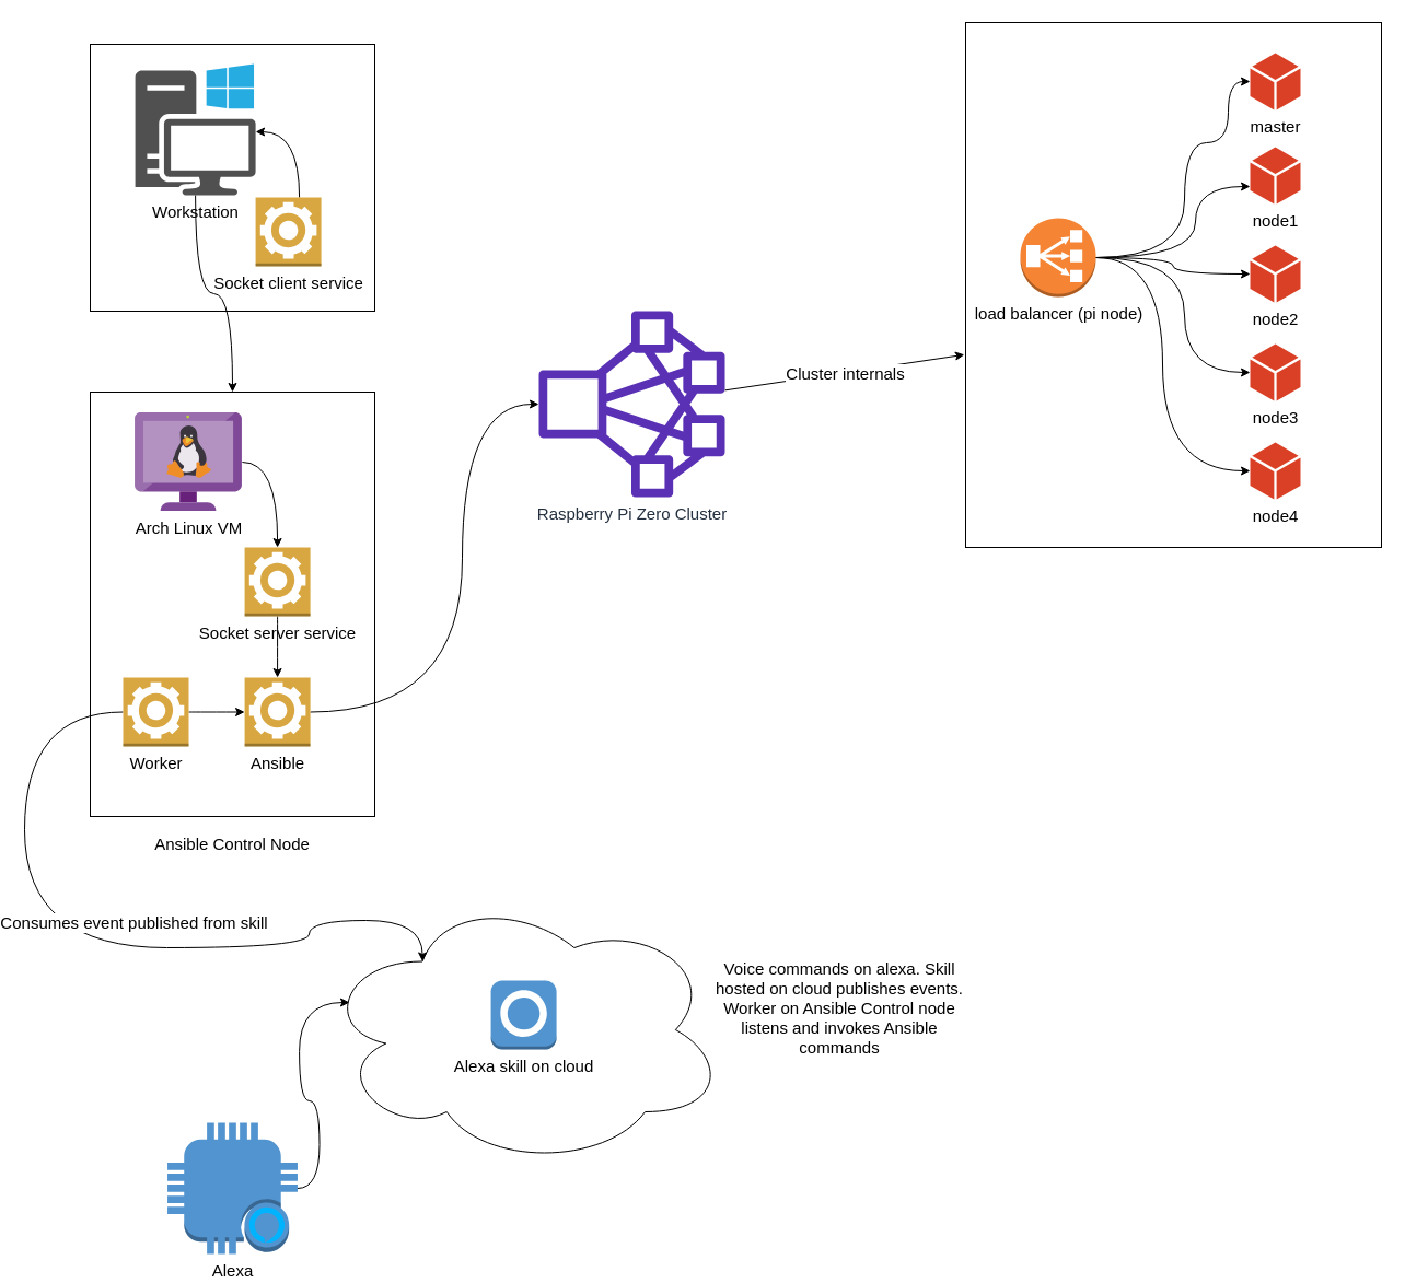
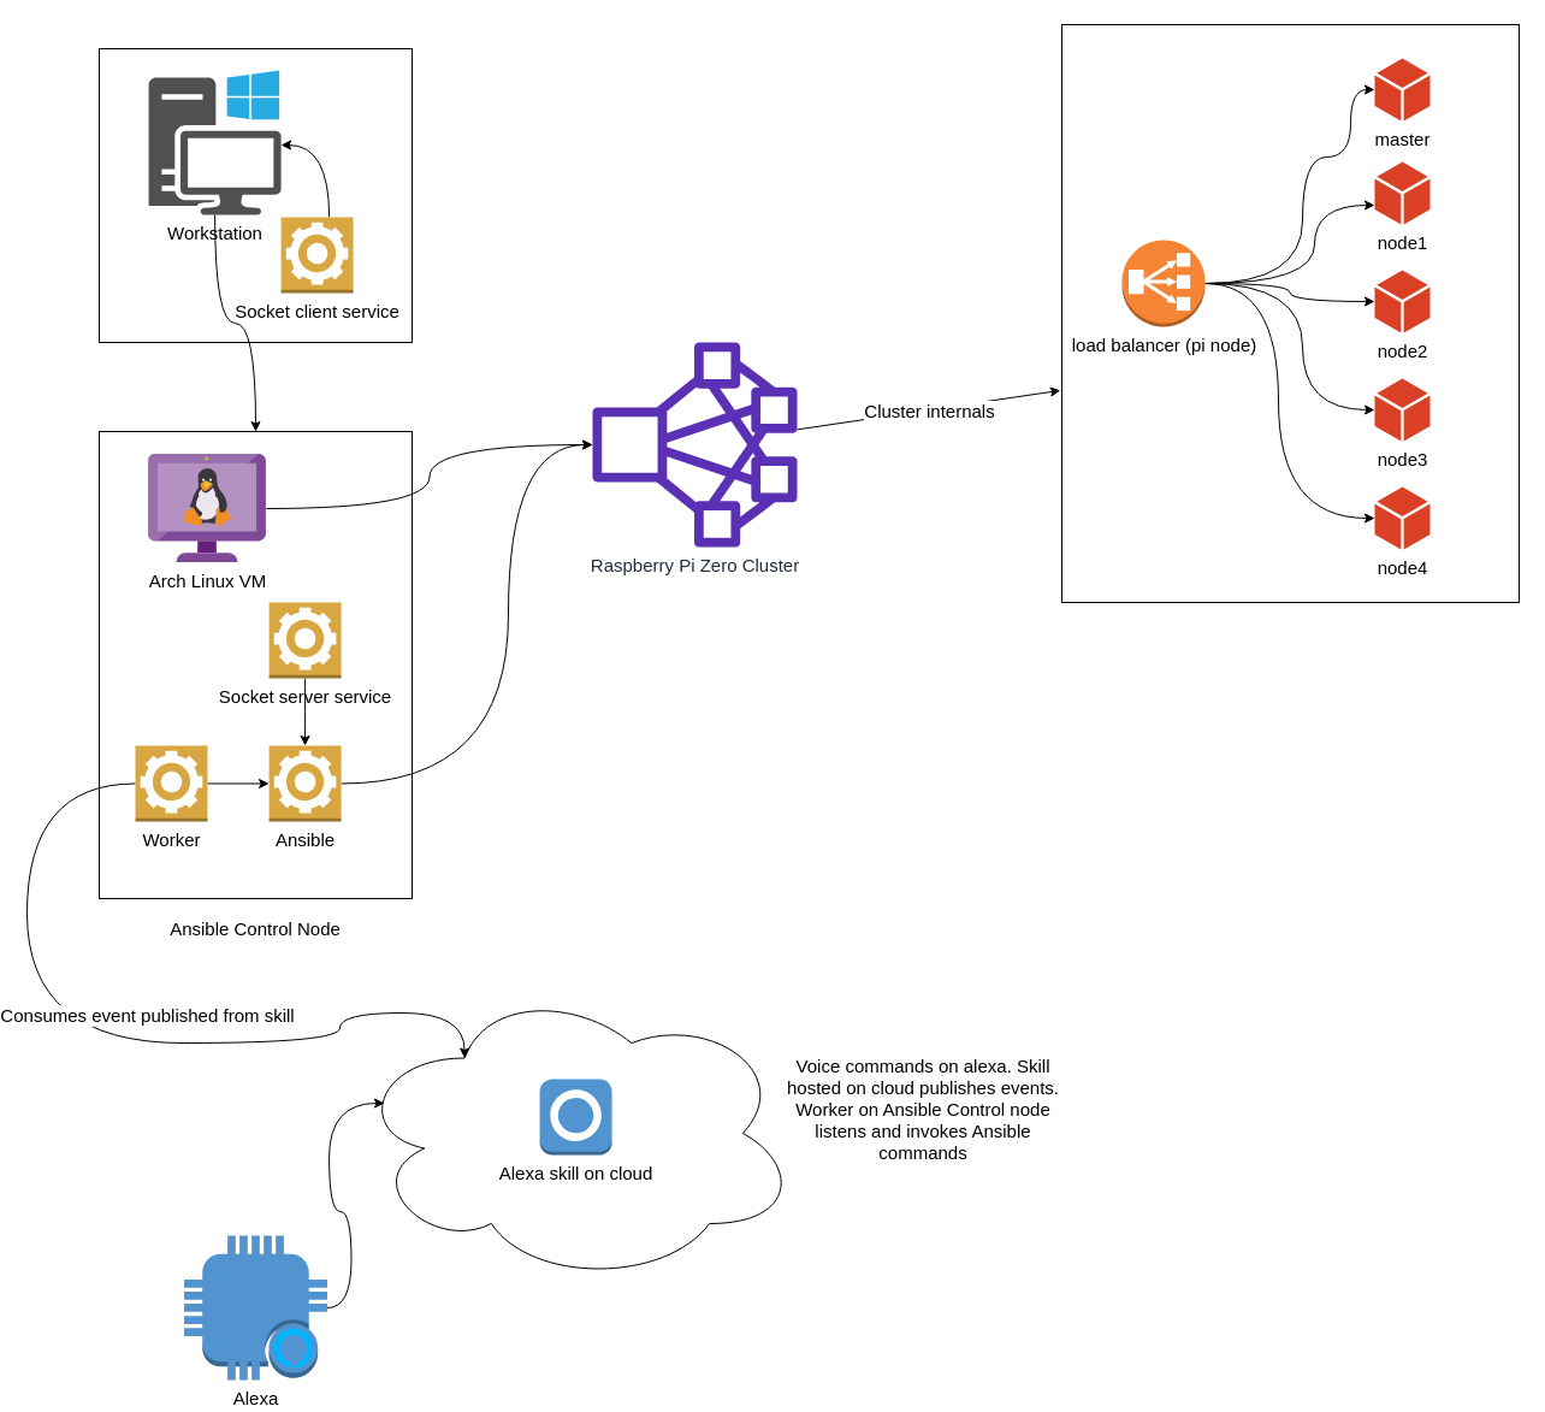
  <mxCell id="0" />
  <mxCell id="1" parent="0" />
  <mxCell id="2" value="" style="ellipse;shape=cloud;whiteSpace=wrap;html=1;fontSize=15;" vertex="1" parent="1"><mxGeometry x="291.09" y="816" width="370" height="250" as="geometry" /></mxCell>
  <mxCell id="3" value="" style="rounded=0;whiteSpace=wrap;html=1;" vertex="1" parent="1"><mxGeometry x="880" y="20" width="380" height="480" as="geometry" /></mxCell>
  <mxCell id="4" value="" style="rounded=0;whiteSpace=wrap;html=1;" vertex="1" parent="1"><mxGeometry x="80" y="40" width="260" height="244" as="geometry" /></mxCell>
  <mxCell id="5" value="" style="rounded=0;whiteSpace=wrap;html=1;" vertex="1" parent="1"><mxGeometry x="80" y="358" width="260" height="388" as="geometry" /></mxCell>
- <mxCell id="6" style="edgeStyle=orthogonalEdgeStyle;rounded=0;orthogonalLoop=1;jettySize=auto;html=1;curved=1;" edge="1" parent="1" source="7" target="22"><mxGeometry relative="1" as="geometry"><mxPoint x="331.09" y="510" as="targetPoint" /></mxGeometry></mxCell>
+ <mxCell id="6" style="edgeStyle=orthogonalEdgeStyle;rounded=0;orthogonalLoop=1;jettySize=auto;html=1;curved=1;" edge="1" parent="1" source="7" target="8"><mxGeometry relative="1" as="geometry"><mxPoint x="331.09" y="510" as="targetPoint" /></mxGeometry></mxCell>
  <mxCell id="7" value="Arch Linux VM" style="aspect=fixed;html=1;points=[];align=center;image;fontSize=15;image=img/lib/mscae/VM_Linux_Non_Azure.svg;" vertex="1" parent="1"><mxGeometry x="121.09" y="377" width="97.83" height="90" as="geometry" /></mxCell>
  <mxCell id="8" value="Raspberry Pi Zero Cluster" style="outlineConnect=0;fontColor=#232F3E;gradientColor=none;fillColor=#5A30B5;strokeColor=none;dashed=0;verticalLabelPosition=bottom;verticalAlign=top;align=center;html=1;fontSize=15;fontStyle=0;aspect=fixed;pointerEvents=1;shape=mxgraph.aws4.cluster;" vertex="1" parent="1"><mxGeometry x="490" y="284" width="170" height="170" as="geometry" /></mxCell>
  <mxCell id="9" style="edgeStyle=orthogonalEdgeStyle;curved=1;rounded=0;orthogonalLoop=1;jettySize=auto;html=1;" edge="1" parent="1" source="10" target="5"><mxGeometry relative="1" as="geometry" /></mxCell>
  <mxCell id="10" value="Workstation" style="pointerEvents=1;shadow=0;dashed=0;html=1;strokeColor=none;fillColor=#505050;labelPosition=center;verticalLabelPosition=bottom;verticalAlign=top;outlineConnect=0;align=center;shape=mxgraph.office.devices.workstation_pc;fontSize=15;" vertex="1" parent="1"><mxGeometry x="121.09" y="58" width="110" height="120" as="geometry" /></mxCell>
  <mxCell id="11" value="node4" style="pointerEvents=1;shadow=0;dashed=0;html=1;strokeColor=none;labelPosition=center;verticalLabelPosition=bottom;verticalAlign=top;outlineConnect=0;align=center;shape=mxgraph.office.concepts.node_generic;fillColor=#DA4026;fontSize=15;" vertex="1" parent="1"><mxGeometry x="1140" y="404" width="46" height="52" as="geometry" /></mxCell>
  <mxCell id="12" style="edgeStyle=orthogonalEdgeStyle;curved=1;rounded=0;orthogonalLoop=1;jettySize=auto;html=1;exitX=1;exitY=0.5;exitDx=0;exitDy=0;exitPerimeter=0;" edge="1" parent="1" source="17" target="23"><mxGeometry relative="1" as="geometry"><Array as="points"><mxPoint x="1080" y="235" /><mxPoint x="1080" y="130" /><mxPoint x="1120" y="130" /><mxPoint x="1120" y="74" /></Array></mxGeometry></mxCell>
  <mxCell id="13" style="edgeStyle=orthogonalEdgeStyle;curved=1;rounded=0;orthogonalLoop=1;jettySize=auto;html=1;exitX=1;exitY=0.5;exitDx=0;exitDy=0;exitPerimeter=0;" edge="1" parent="1" source="17" target="24"><mxGeometry relative="1" as="geometry"><Array as="points"><mxPoint x="1090" y="235" /><mxPoint x="1090" y="170" /></Array></mxGeometry></mxCell>
  <mxCell id="14" style="edgeStyle=orthogonalEdgeStyle;curved=1;rounded=0;orthogonalLoop=1;jettySize=auto;html=1;" edge="1" parent="1" source="17" target="25"><mxGeometry relative="1" as="geometry" /></mxCell>
  <mxCell id="15" style="edgeStyle=orthogonalEdgeStyle;curved=1;rounded=0;orthogonalLoop=1;jettySize=auto;html=1;exitX=1;exitY=0.5;exitDx=0;exitDy=0;exitPerimeter=0;" edge="1" parent="1" source="17" target="26"><mxGeometry relative="1" as="geometry"><Array as="points"><mxPoint x="1080" y="235" /><mxPoint x="1080" y="340" /></Array></mxGeometry></mxCell>
  <mxCell id="16" style="edgeStyle=orthogonalEdgeStyle;curved=1;rounded=0;orthogonalLoop=1;jettySize=auto;html=1;" edge="1" parent="1" source="17" target="11"><mxGeometry relative="1" as="geometry"><Array as="points"><mxPoint x="1060" y="235" /><mxPoint x="1060" y="430" /></Array></mxGeometry></mxCell>
  <mxCell id="17" value="load balancer (pi node)" style="outlineConnect=0;dashed=0;verticalLabelPosition=bottom;verticalAlign=top;align=center;html=1;shape=mxgraph.aws3.classic_load_balancer;fillColor=#F58534;gradientColor=none;fontSize=15;" vertex="1" parent="1"><mxGeometry x="930" y="199" width="69" height="72" as="geometry" /></mxCell>
  <mxCell id="18" style="edgeStyle=orthogonalEdgeStyle;curved=1;rounded=0;orthogonalLoop=1;jettySize=auto;html=1;" edge="1" parent="1" source="19" target="10"><mxGeometry relative="1" as="geometry"><mxPoint x="271.09" y="120" as="targetPoint" /><Array as="points"><mxPoint x="261.09" y="190" /><mxPoint x="271.09" y="190" /><mxPoint x="271.09" y="120" /></Array></mxGeometry></mxCell>
  <mxCell id="19" value="Socket client service" style="outlineConnect=0;dashed=0;verticalLabelPosition=bottom;verticalAlign=top;align=center;html=1;shape=mxgraph.aws3.worker;fillColor=#D9A741;gradientColor=none;fontSize=15;" vertex="1" parent="1"><mxGeometry x="231.09" y="180" width="60" height="63" as="geometry" /></mxCell>
  <mxCell id="20" style="edgeStyle=orthogonalEdgeStyle;curved=1;rounded=0;orthogonalLoop=1;jettySize=auto;html=1;fontSize=15;exitX=1;exitY=0.5;exitDx=0;exitDy=0;exitPerimeter=0;" edge="1" parent="1" source="29" target="8"><mxGeometry relative="1" as="geometry"><mxPoint x="480" y="369" as="targetPoint" /><Array as="points"><mxPoint x="420" y="651" /><mxPoint x="420" y="369" /></Array></mxGeometry></mxCell>
  <mxCell id="21" style="edgeStyle=orthogonalEdgeStyle;curved=1;rounded=0;orthogonalLoop=1;jettySize=auto;html=1;entryX=0.5;entryY=0;entryDx=0;entryDy=0;entryPerimeter=0;fontSize=15;" edge="1" parent="1" source="22" target="29"><mxGeometry relative="1" as="geometry" /></mxCell>
  <mxCell id="22" value="Socket server service" style="outlineConnect=0;dashed=0;verticalLabelPosition=bottom;verticalAlign=top;align=center;html=1;shape=mxgraph.aws3.worker;fillColor=#D9A741;gradientColor=none;fontSize=15;" vertex="1" parent="1"><mxGeometry x="221.09" y="500" width="60" height="63" as="geometry" /></mxCell>
  <mxCell id="23" value="master" style="pointerEvents=1;shadow=0;dashed=0;html=1;strokeColor=none;labelPosition=center;verticalLabelPosition=bottom;verticalAlign=top;outlineConnect=0;align=center;shape=mxgraph.office.concepts.node_generic;fillColor=#DA4026;fontSize=15;" vertex="1" parent="1"><mxGeometry x="1140" y="48" width="46" height="52" as="geometry" /></mxCell>
  <mxCell id="24" value="node1" style="pointerEvents=1;shadow=0;dashed=0;html=1;strokeColor=none;labelPosition=center;verticalLabelPosition=bottom;verticalAlign=top;outlineConnect=0;align=center;shape=mxgraph.office.concepts.node_generic;fillColor=#DA4026;fontSize=15;" vertex="1" parent="1"><mxGeometry x="1140" y="134" width="46" height="52" as="geometry" /></mxCell>
  <mxCell id="25" value="node2" style="pointerEvents=1;shadow=0;dashed=0;html=1;strokeColor=none;labelPosition=center;verticalLabelPosition=bottom;verticalAlign=top;outlineConnect=0;align=center;shape=mxgraph.office.concepts.node_generic;fillColor=#DA4026;fontSize=15;" vertex="1" parent="1"><mxGeometry x="1140" y="224" width="46" height="52" as="geometry" /></mxCell>
  <mxCell id="26" value="node3" style="pointerEvents=1;shadow=0;dashed=0;html=1;strokeColor=none;labelPosition=center;verticalLabelPosition=bottom;verticalAlign=top;outlineConnect=0;align=center;shape=mxgraph.office.concepts.node_generic;fillColor=#DA4026;fontSize=15;" vertex="1" parent="1"><mxGeometry x="1140" y="314" width="46" height="52" as="geometry" /></mxCell>
  <mxCell id="27" value="" style="endArrow=classic;html=1;fontSize=17;entryX=-0.003;entryY=0.633;entryDx=0;entryDy=0;entryPerimeter=0;" edge="1" parent="1" source="8" target="3"><mxGeometry relative="1" as="geometry"><mxPoint x="760" y="340.5" as="sourcePoint" /><mxPoint x="860" y="340.5" as="targetPoint" /></mxGeometry></mxCell>
  <mxCell id="28" value="Cluster internals" style="edgeLabel;resizable=0;html=1;align=center;verticalAlign=middle;fontSize=15;" connectable="0" vertex="1" parent="27"><mxGeometry relative="1" as="geometry" /></mxCell>
  <mxCell id="29" value="Ansible" style="outlineConnect=0;dashed=0;verticalLabelPosition=bottom;verticalAlign=top;align=center;html=1;shape=mxgraph.aws3.worker;fillColor=#D9A741;gradientColor=none;fontSize=15;" vertex="1" parent="1"><mxGeometry x="221.09" y="619" width="60" height="63" as="geometry" /></mxCell>
  <mxCell id="30" value="Ansible Control Node" style="text;html=1;strokeColor=none;fillColor=none;align=center;verticalAlign=middle;whiteSpace=wrap;rounded=0;fontSize=15;" vertex="1" parent="1"><mxGeometry x="130" y="756" width="160" height="30" as="geometry" /></mxCell>
  <mxCell id="31" style="edgeStyle=orthogonalEdgeStyle;curved=1;rounded=0;orthogonalLoop=1;jettySize=auto;html=1;entryX=0.07;entryY=0.4;entryDx=0;entryDy=0;entryPerimeter=0;fontSize=15;" edge="1" parent="1" source="32" target="2"><mxGeometry relative="1" as="geometry" /></mxCell>
  <mxCell id="32" value="Alexa" style="outlineConnect=0;dashed=0;verticalLabelPosition=bottom;verticalAlign=top;align=center;html=1;shape=mxgraph.aws3.alexa_enabled_device;fillColor=#5294CF;gradientColor=none;fontSize=15;" vertex="1" parent="1"><mxGeometry x="150.55" y="1026" width="118.91" height="120" as="geometry" /></mxCell>
  <mxCell id="33" value="Alexa skill on cloud" style="outlineConnect=0;dashed=0;verticalLabelPosition=bottom;verticalAlign=top;align=center;html=1;shape=mxgraph.aws3.alexa_skill;fillColor=#5294CF;gradientColor=none;fontSize=15;" vertex="1" parent="1"><mxGeometry x="446.09" y="896" width="60" height="63" as="geometry" /></mxCell>
  <mxCell id="34" value="Voice commands on alexa. Skill hosted on cloud publishes events.&lt;br&gt;Worker on Ansible Control node listens and invokes Ansible commands" style="text;html=1;strokeColor=none;fillColor=none;align=center;verticalAlign=middle;whiteSpace=wrap;rounded=0;fontSize=15;" vertex="1" parent="1"><mxGeometry x="650" y="856" width="230" height="130" as="geometry" /></mxCell>
  <mxCell id="35" style="edgeStyle=orthogonalEdgeStyle;curved=1;rounded=0;orthogonalLoop=1;jettySize=auto;html=1;fontSize=15;" edge="1" parent="1" source="38" target="29"><mxGeometry relative="1" as="geometry" /></mxCell>
  <mxCell id="36" style="edgeStyle=orthogonalEdgeStyle;curved=1;rounded=0;orthogonalLoop=1;jettySize=auto;html=1;entryX=0.25;entryY=0.25;entryDx=0;entryDy=0;entryPerimeter=0;fontSize=15;" edge="1" parent="1" source="38" target="2"><mxGeometry relative="1" as="geometry"><Array as="points"><mxPoint x="20" y="651" /><mxPoint x="20" y="866" /><mxPoint x="280" y="866" /><mxPoint x="280" y="841" /><mxPoint x="384" y="841" /></Array></mxGeometry></mxCell>
  <mxCell id="37" value="Consumes event published from skill" style="edgeLabel;html=1;align=center;verticalAlign=middle;resizable=0;points=[];fontSize=15;" vertex="1" connectable="0" parent="36"><mxGeometry x="0.105" y="24" relative="1" as="geometry"><mxPoint x="1" as="offset" /></mxGeometry></mxCell>
  <mxCell id="38" value="Worker" style="outlineConnect=0;dashed=0;verticalLabelPosition=bottom;verticalAlign=top;align=center;html=1;shape=mxgraph.aws3.worker;fillColor=#D9A741;gradientColor=none;fontSize=15;" vertex="1" parent="1"><mxGeometry x="110" y="619" width="60" height="63" as="geometry" /></mxCell>
